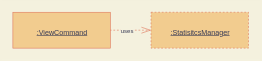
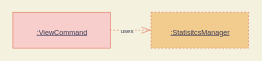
  <mxCell id="0" />
  <mxCell id="1" parent="0" />
  <mxCell id="2" value="&lt;font face=&quot;Helvetica&quot; style=&quot;font-size: 10px&quot;&gt;uses&lt;/font&gt;" style="edgeStyle=none;rounded=0;sketch=0;hachureGap=4;orthogonalLoop=1;jettySize=auto;html=1;exitX=1;exitY=0.5;exitDx=0;exitDy=0;fontFamily=Architects Daughter;fontSource=https%3A%2F%2Ffonts.googleapis.com%2Fcss%3Ffamily%3DArchitects%2BDaughter;fontSize=16;endArrow=openThin;startSize=14;endSize=14;sourcePerimeterSpacing=8;targetPerimeterSpacing=8;entryX=0;entryY=0.5;entryDx=0;entryDy=0;endFill=0;strokeColor=#E07A5F;fontColor=#393C56;labelBackgroundColor=#F4F1DE;dashed=1;" edge="1" parent="1" target="3"><mxGeometry x="-0.159" relative="1" as="geometry"><mxPoint x="182" y="50" as="sourcePoint" /><Array as="points"><mxPoint x="217" y="50" /></Array><mxPoint as="offset" /></mxGeometry></mxCell>
  <mxCell id="3" value="&lt;font face=&quot;Helvetica&quot; style=&quot;font-size: 12px&quot;&gt;&lt;u&gt;:StatisitcsManager&lt;/u&gt;&lt;/font&gt;" style="html=1;sketch=0;hachureGap=4;pointerEvents=0;fontFamily=Architects Daughter;fontSource=https%3A%2F%2Ffonts.googleapis.com%2Fcss%3Ffamily%3DArchitects%2BDaughter;fontSize=20;fillColor=#F2CC8F;strokeColor=#E07A5F;fontColor=#393C56;dashed=1;" vertex="1" parent="1"><mxGeometry x="251" y="20" width="163" height="60" as="geometry" /></mxCell>
- <mxCell id="4" value="&lt;font face=&quot;Helvetica&quot; style=&quot;font-size: 12px&quot;&gt;&lt;u&gt;:ViewCommand&lt;/u&gt;&lt;/font&gt;" style="html=1;sketch=0;hachureGap=4;pointerEvents=0;fontFamily=Architects Daughter;fontSource=https%3A%2F%2Ffonts.googleapis.com%2Fcss%3Ffamily%3DArchitects%2BDaughter;fontSize=20;fillColor=#F2CC8F;strokeColor=#E07A5F;fontColor=#393C56;" vertex="1" parent="1"><mxGeometry x="20" y="20" width="163" height="60" as="geometry" /></mxCell>
+ <mxCell id="4" value="&lt;font face=&quot;Helvetica&quot; style=&quot;font-size: 12px&quot;&gt;&lt;u&gt;:ViewCommand&lt;/u&gt;&lt;/font&gt;" style="html=1;sketch=0;hachureGap=4;pointerEvents=0;fontFamily=Architects Daughter;fontSource=https%3A%2F%2Ffonts.googleapis.com%2Fcss%3Ffamily%3DArchitects%2BDaughter;fontSize=20;fillColor=#f8cecc;strokeColor=#E07A5F;fontColor=#393C56;" vertex="1" parent="1"><mxGeometry x="20" y="20" width="163" height="60" as="geometry" /></mxCell>
